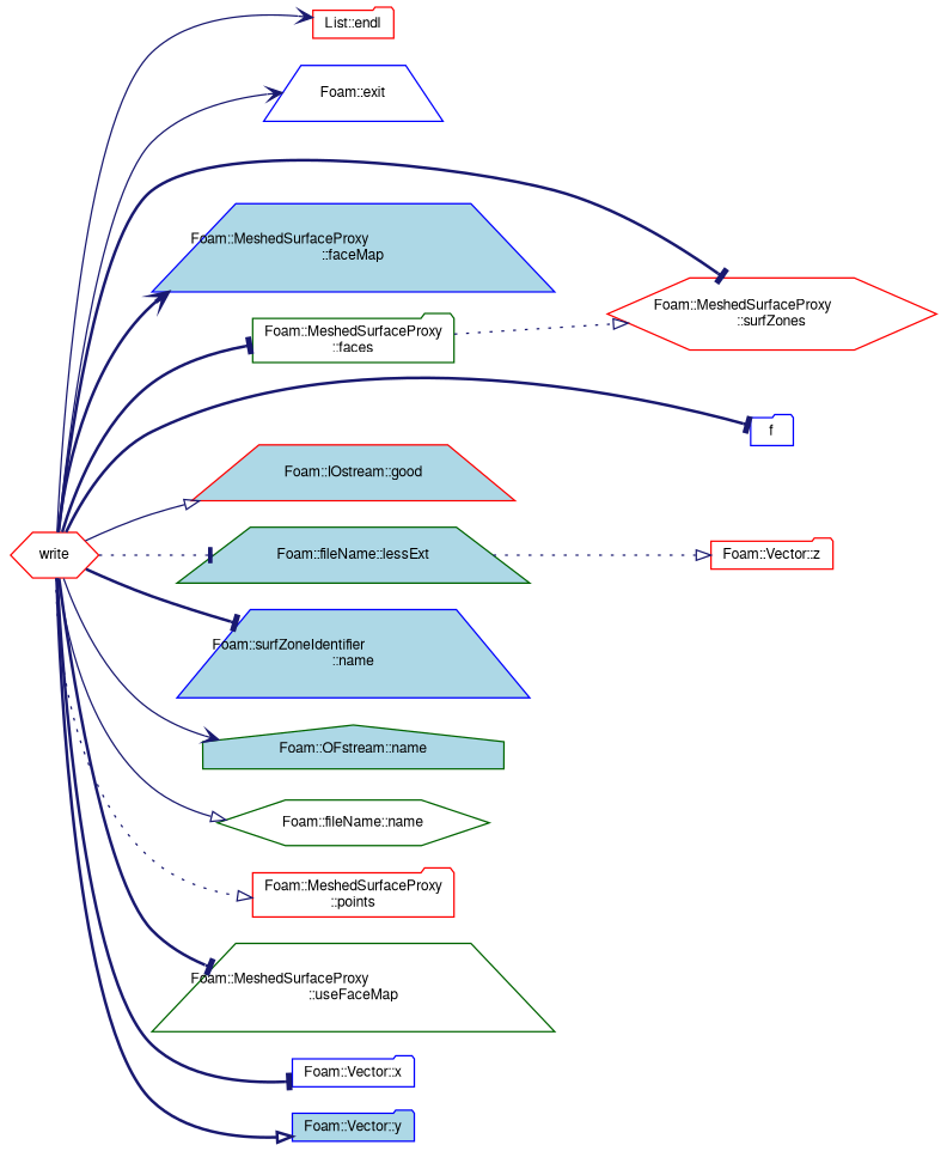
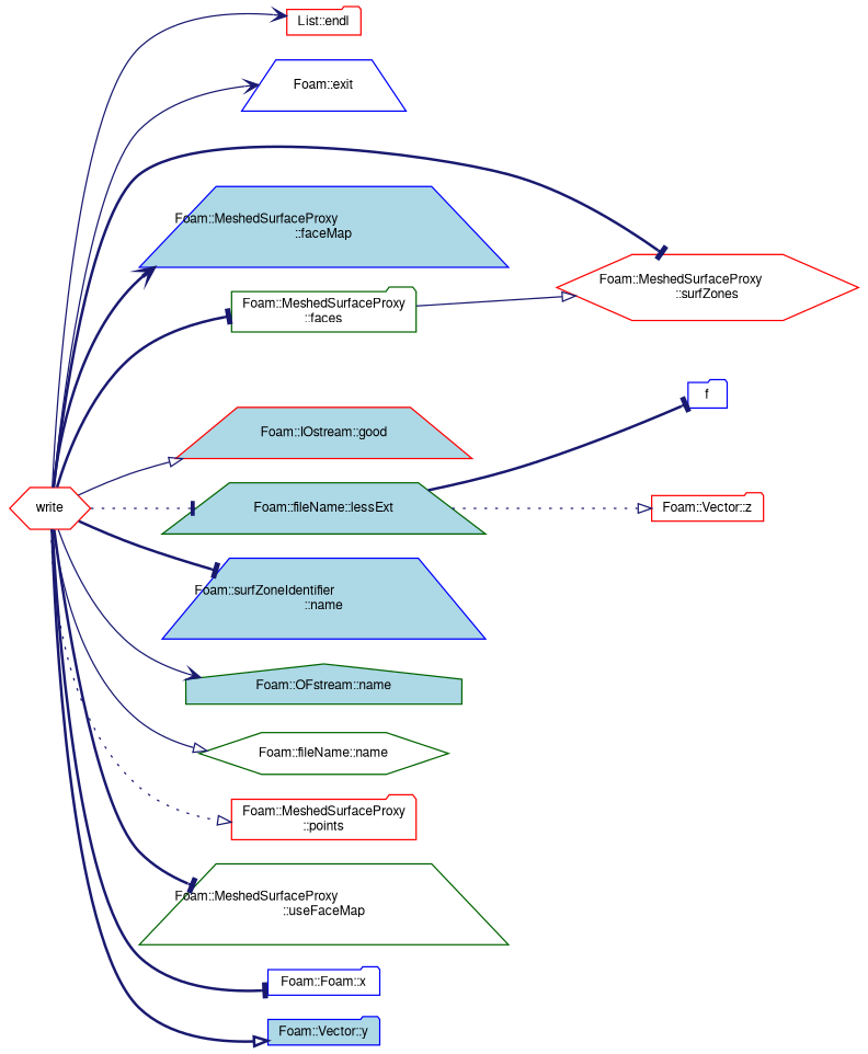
  digraph {
    rankdir=LR
    node [color=red fillcolor=white fontname=FreeSans fontsize=10 shape=folder style=filled]
    edge [arrowhead=tee color=midnightblue fontname=FreeSans fontsize=10 labelfontname=FreeSans labelfontsize=10 style=bold]
    n1 [fontcolor=black height=0.2 label=write shape=hexagon width=0.4]
    n2 [height=0.2 label="List::endl" width=0.4]
    n3 [color=blue height=0.2 label="Foam::exit" shape=trapezium width=0.4]
    n4 [color=blue height=0.2 label=f width=0.4]
    n5 [color=blue fillcolor=lightblue height=0.2 label="Foam::MeshedSurfaceProxy\l::faceMap" shape=trapezium width=0.4]
    n6 [color=darkgreen height=0.2 label="Foam::MeshedSurfaceProxy\l::faces" width=0.4]
    n7 [height=0.2 label="Foam::MeshedSurfaceProxy\l::surfZones" shape=hexagon width=0.4]
    n8 [fillcolor=lightblue height=0.2 label="Foam::IOstream::good" shape=trapezium width=0.4]
    n9 [color=darkgreen fillcolor=lightblue height=0.2 label="Foam::fileName::lessExt" shape=trapezium width=0.4]
    n10 [color=blue fillcolor=lightblue height=0.2 label="Foam::surfZoneIdentifier\l::name" shape=trapezium width=0.4]
    n11 [color=darkgreen fillcolor=lightblue height=0.2 label="Foam::OFstream::name" shape=house width=0.4]
    n12 [color=darkgreen height=0.2 label="Foam::fileName::name" shape=hexagon width=0.4]
    n13 [height=0.2 label="Foam::MeshedSurfaceProxy\l::points" width=0.4]
    n14 [color=darkgreen height=0.2 label="Foam::MeshedSurfaceProxy\l::useFaceMap" shape=trapezium width=0.4]
-   n15 [color=blue height=0.2 label="Foam::Vector::x" width=0.4]
+   n15 [color=blue height=0.2 label="Foam::Foam::x" width=0.4]
    n16 [color=blue fillcolor=lightblue height=0.2 label="Foam::Vector::y" width=0.4]
    n17 [height=0.2 label="Foam::Vector::z" width=0.4]
    n1 -> n2 [arrowhead=vee style=solid]
    n1 -> n3 [arrowhead=vee style=solid]
-   n1 -> n4
+   n9 -> n4
    n1 -> n5 [arrowhead=vee]
    n1 -> n6
    n1 -> n7
    n1 -> n8 [arrowhead=onormal style=solid]
    n1 -> n9 [style=dotted]
    n1 -> n10
    n1 -> n11 [arrowhead=vee style=solid]
    n1 -> n12 [arrowhead=onormal style=solid]
    n1 -> n13 [arrowhead=onormal style=dotted]
    n1 -> n14
    n1 -> n15
    n1 -> n16 [arrowhead=onormal]
-   n6 -> n7 [arrowhead=onormal style=dotted]
+   n6 -> n7 [arrowhead=onormal style=solid]
    n9 -> n17 [arrowhead=onormal style=dotted]
  }
